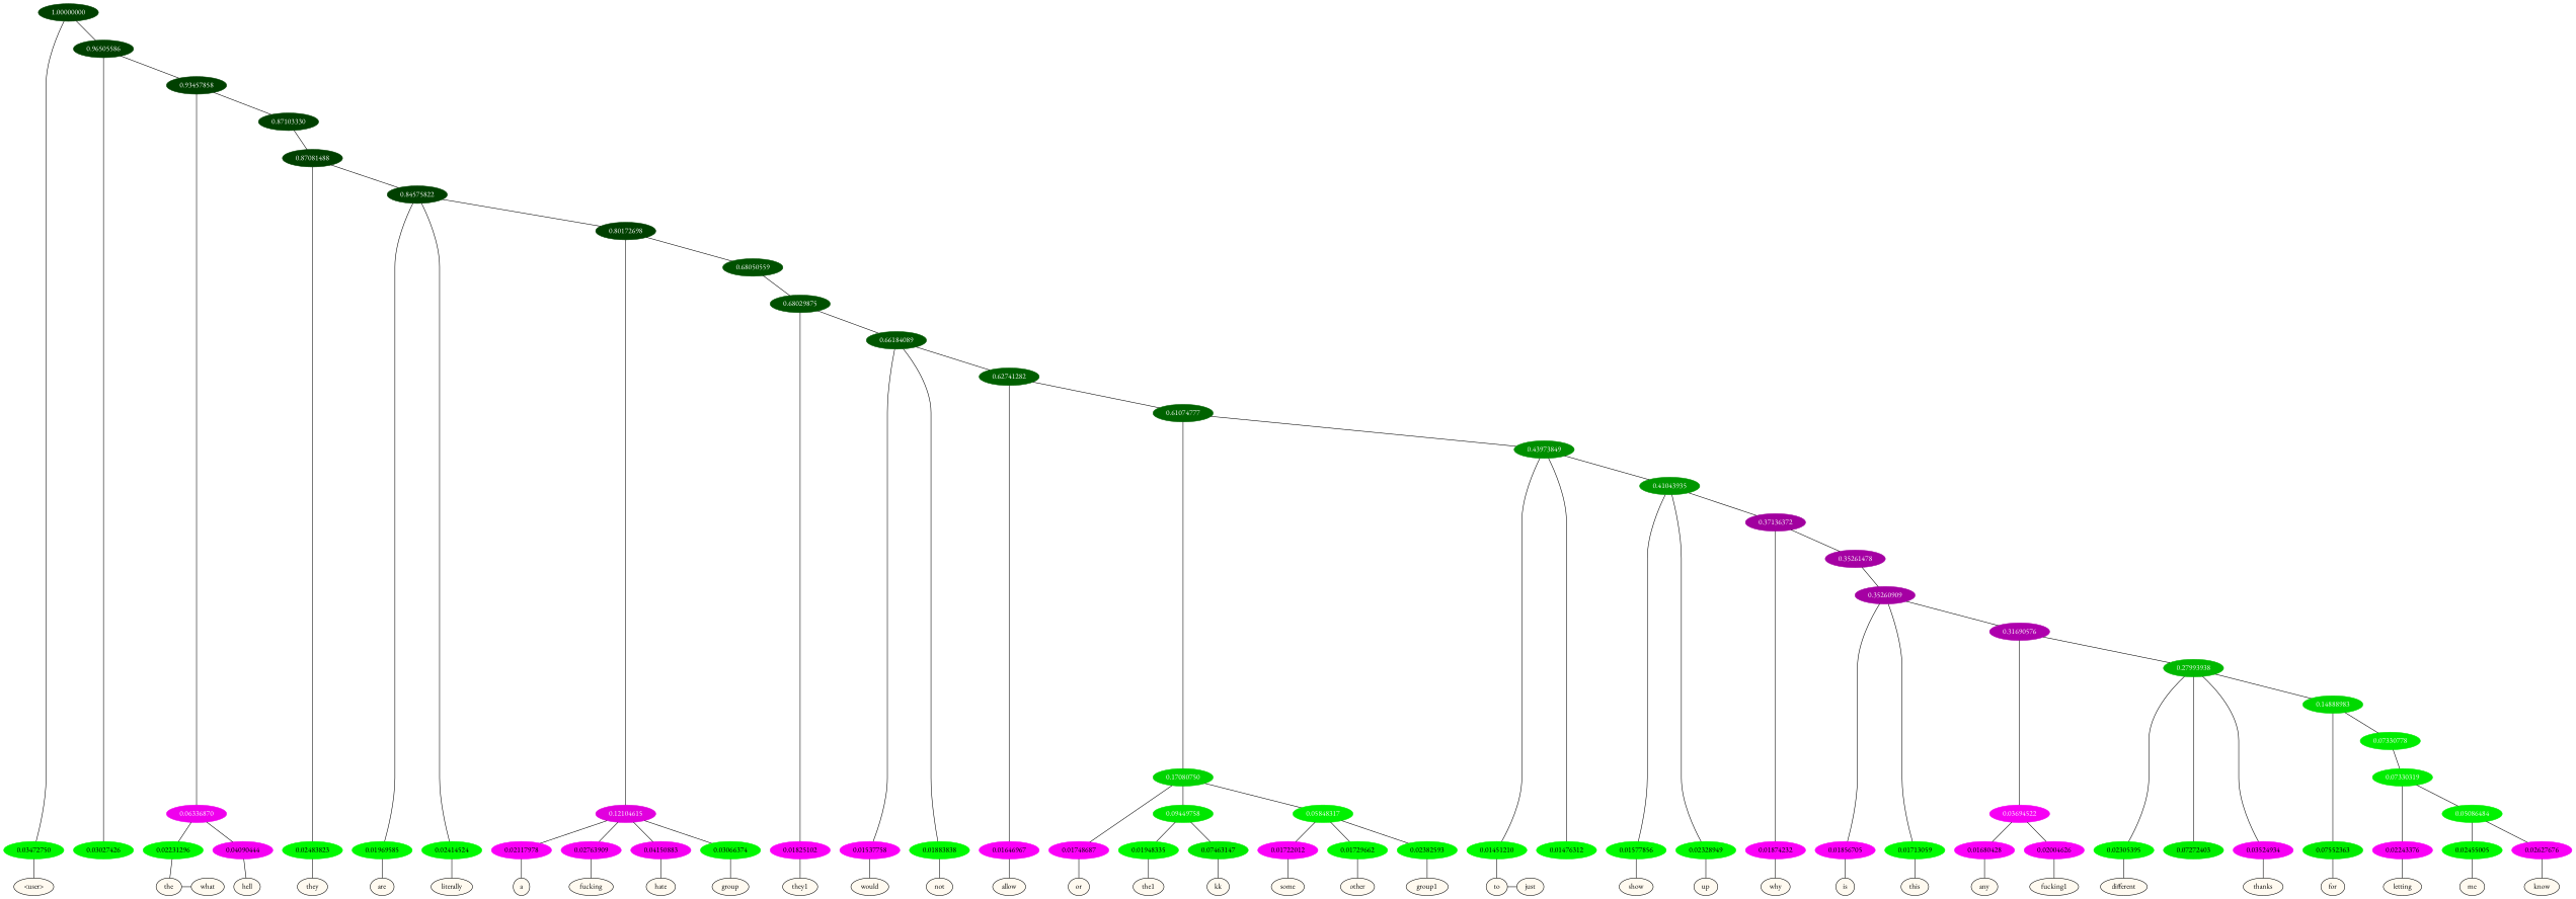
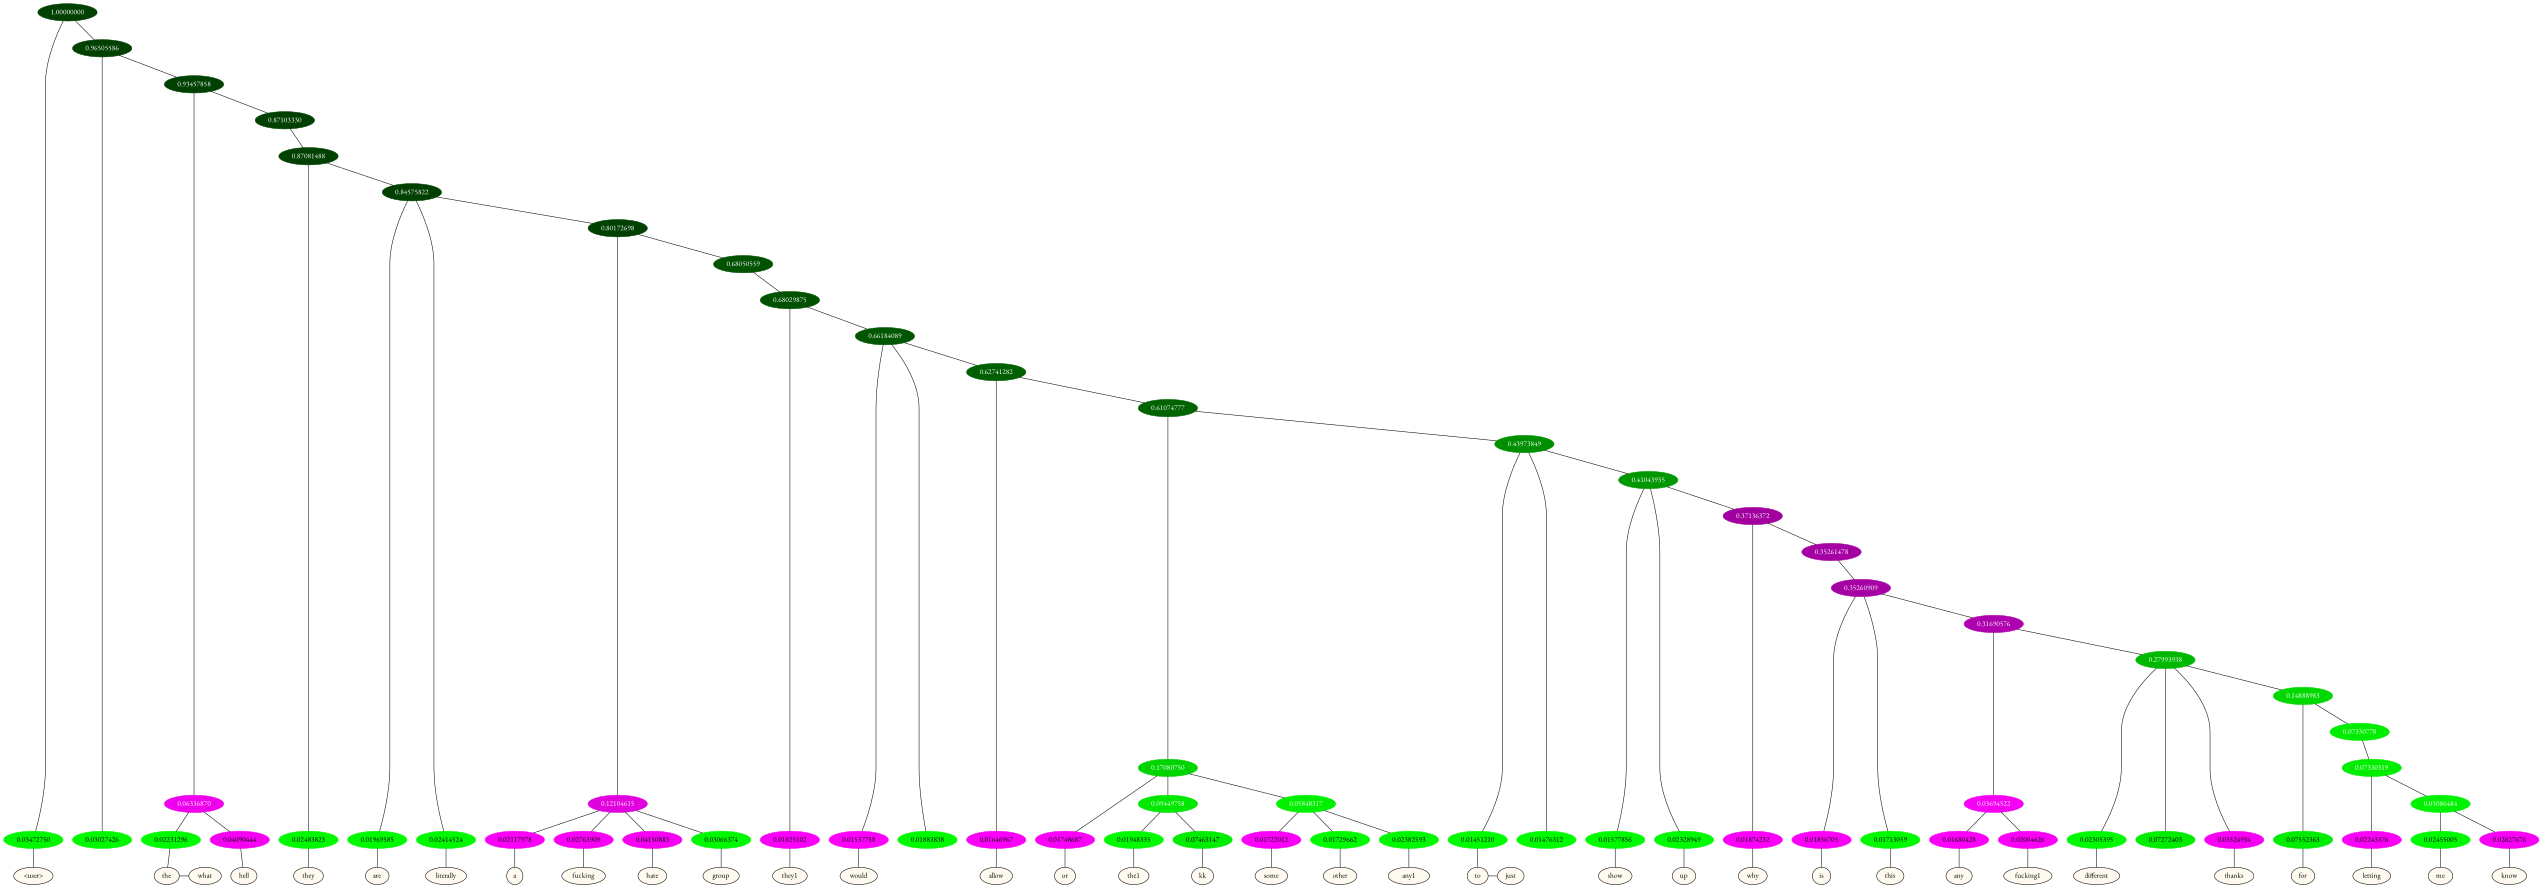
  graph {
    fontname="EB Garamond"
    node [color=black fontname="EB Garamond" format=png nodesep=0.001 ordering=out overlap_scaling=0.01 ranksep=0.001 style=filled fontcolor=black]
    edge [fontname="EB Garamond"]
    n1 [fillcolor=floralwhite height=0.15 label="\<user\>" style="filled,solid" width=0.15 fontcolor=""]
    n2 [fillcolor=floralwhite height=0.15 label=what style="filled,solid" width=0.15 fontcolor=""]
    n3 [fillcolor=floralwhite height=0.15 label=the style="filled,solid" width=0.15 fontcolor=""]
    n4 [fillcolor=floralwhite height=0.15 label=hell style="filled,solid" width=0.15 fontcolor=""]
    n5 [fillcolor=floralwhite height=0.15 label=they style="filled,solid" width=0.15 fontcolor=""]
    n6 [fillcolor=floralwhite height=0.15 label=are style="filled,solid" width=0.15 fontcolor=""]
    n7 [fillcolor=floralwhite height=0.15 label=literally style="filled,solid" width=0.15 fontcolor=""]
    n8 [fillcolor=floralwhite height=0.15 label=a style="filled,solid" width=0.15 fontcolor=""]
    n9 [fillcolor=floralwhite height=0.15 label=fucking style="filled,solid" width=0.15 fontcolor=""]
    n10 [fillcolor=floralwhite height=0.15 label=hate style="filled,solid" width=0.15 fontcolor=""]
    n11 [fillcolor=floralwhite height=0.15 label=group style="filled,solid" width=0.15 fontcolor=""]
    n12 [fillcolor=floralwhite height=0.15 label=they1 style="filled,solid" width=0.15 fontcolor=""]
    n13 [fillcolor=floralwhite height=0.15 label=would style="filled,solid" width=0.15 fontcolor=""]
-   n14 [fillcolor=floralwhite height=0.15 label=not style="filled,solid" width=0.15 fontcolor=""]
    n15 [fillcolor=floralwhite height=0.15 label=allow style="filled,solid" width=0.15 fontcolor=""]
    n16 [fillcolor=floralwhite height=0.15 label=the1 style="filled,solid" width=0.15 fontcolor=""]
    n17 [fillcolor=floralwhite height=0.15 label=kk style="filled,solid" width=0.15 fontcolor=""]
    n18 [fillcolor=floralwhite height=0.15 label=or style="filled,solid" width=0.15 fontcolor=""]
    n19 [fillcolor=floralwhite height=0.15 label=some style="filled,solid" width=0.15 fontcolor=""]
    n20 [fillcolor=floralwhite height=0.15 label=other style="filled,solid" width=0.15 fontcolor=""]
-   n21 [fillcolor=floralwhite height=0.15 label=group1 style="filled,solid" width=0.15 fontcolor=""]
+   n21 [fillcolor=floralwhite height=0.15 label=any1 style="filled,solid" width=0.15 fontcolor=""]
    n22 [fillcolor=floralwhite height=0.15 label=to style="filled,solid" width=0.15 fontcolor=""]
    n23 [fillcolor=floralwhite height=0.15 label=just style="filled,solid" width=0.15 fontcolor=""]
    n24 [fillcolor=floralwhite height=0.15 label=show style="filled,solid" width=0.15 fontcolor=""]
    n25 [fillcolor=floralwhite height=0.15 label=up style="filled,solid" width=0.15 fontcolor=""]
    n26 [fillcolor=floralwhite height=0.15 label=why style="filled,solid" width=0.15 fontcolor=""]
    n27 [fillcolor=floralwhite height=0.15 label=is style="filled,solid" width=0.15 fontcolor=""]
    n28 [fillcolor=floralwhite height=0.15 label=this style="filled,solid" width=0.15 fontcolor=""]
    n29 [fillcolor=floralwhite height=0.15 label=any style="filled,solid" width=0.15 fontcolor=""]
    n30 [fillcolor=floralwhite height=0.15 label=fucking1 style="filled,solid" width=0.15 fontcolor=""]
    n31 [fillcolor=floralwhite height=0.15 label=different style="filled,solid" width=0.15 fontcolor=""]
    n32 [fillcolor=floralwhite height=0.15 label=thanks style="filled,solid" width=0.15 fontcolor=""]
    n33 [fillcolor=floralwhite height=0.15 label=for style="filled,solid" width=0.15 fontcolor=""]
    n34 [fillcolor=floralwhite height=0.15 label=letting style="filled,solid" width=0.15 fontcolor=""]
    n35 [fillcolor=floralwhite height=0.15 label=me style="filled,solid" width=0.15 fontcolor=""]
    n36 [fillcolor=floralwhite height=0.15 label=know style="filled,solid" width=0.15 fontcolor=""]
    n37 [color="0.334 1.000 0.965" height=0.15 label=0.03472750 width=0.15]
    n38 [color="0.334 1.000 0.970" height=0.15 label=0.03027426 width=0.15]
    n39 [color="0.334 1.000 0.978" height=0.15 label=0.02231296 width=0.15]
    n40 [color="0.835 1.000 0.959" height=0.15 label=0.04090444 width=0.15]
    n41 [color="0.334 1.000 0.975" height=0.15 label=0.02483823 width=0.15]
    n42 [color="0.334 1.000 0.980" height=0.15 label=0.01969585 width=0.15]
    n43 [color="0.334 1.000 0.976" height=0.15 label=0.02414524 width=0.15]
    n44 [color="0.835 1.000 0.979" height=0.15 label=0.02117978 width=0.15]
    n45 [color="0.835 1.000 0.972" height=0.15 label=0.02763909 width=0.15]
    n46 [color="0.835 1.000 0.958" height=0.15 label=0.04150883 width=0.15]
    n47 [color="0.334 1.000 0.969" height=0.15 label=0.03066374 width=0.15]
    n48 [color="0.835 1.000 0.982" height=0.15 label=0.01825102 width=0.15]
    n49 [color="0.835 1.000 0.985" height=0.15 label=0.01537758 width=0.15]
    n50 [color="0.334 1.000 0.981" height=0.15 label=0.01883838 width=0.15]
    n51 [color="0.835 1.000 0.984" height=0.15 label=0.01646967 width=0.15]
    n52 [color="0.334 1.000 0.981" height=0.15 label=0.01948335 width=0.15]
    n53 [color="0.334 1.000 0.925" height=0.15 label=0.07463147 width=0.15]
    n54 [color="0.835 1.000 0.983" height=0.15 label=0.01748687 width=0.15]
    n55 [color="0.835 1.000 0.983" height=0.15 label=0.01722012 width=0.15]
    n56 [color="0.334 1.000 0.983" height=0.15 label=0.01729662 width=0.15]
    n57 [color="0.334 1.000 0.976" height=0.15 label=0.02382593 width=0.15]
    n58 [color="0.334 1.000 0.985" height=0.15 label=0.01451210 width=0.15]
    n59 [color="0.334 1.000 0.985" height=0.15 label=0.01476312 width=0.15]
    n60 [color="0.334 1.000 0.984" height=0.15 label=0.01577856 width=0.15]
    n61 [color="0.334 1.000 0.977" height=0.15 label=0.02328949 width=0.15]
    n62 [color="0.835 1.000 0.981" height=0.15 label=0.01874232 width=0.15]
    n63 [color="0.835 1.000 0.981" height=0.15 label=0.01856705 width=0.15]
    n64 [color="0.334 1.000 0.983" height=0.15 label=0.01713059 width=0.15]
    n65 [color="0.835 1.000 0.983" height=0.15 label=0.01680428 width=0.15]
    n66 [color="0.835 1.000 0.980" height=0.15 label=0.02004626 width=0.15]
    n67 [color="0.334 1.000 0.977" height=0.15 label=0.02305395 width=0.15]
    n68 [color="0.334 1.000 0.927" height=0.15 label=0.07272403 width=0.15]
    n69 [color="0.835 1.000 0.965" height=0.15 label=0.03524934 width=0.15]
    n70 [color="0.334 1.000 0.924" height=0.15 label=0.07552363 width=0.15]
    n71 [color="0.835 1.000 0.978" height=0.15 label=0.02243376 width=0.15]
    n72 [color="0.334 1.000 0.975" height=0.15 label=0.02455005 width=0.15]
    n73 [color="0.835 1.000 0.974" height=0.15 label=0.02627676 width=0.15]
    n74 [color="0.334 1.000 0.250" fontcolor=grey99 height=0.15 label=1.00000000 width=0.15]
    n75 [color="0.334 1.000 0.250" fontcolor=grey99 height=0.15 label=0.96505586 width=0.15]
    n76 [color="0.334 1.000 0.250" fontcolor=grey99 height=0.15 label=0.93457858 width=0.15]
    n77 [color="0.835 1.000 0.937" fontcolor=grey99 height=0.15 label=0.06336870 width=0.15]
    n78 [color="0.334 1.000 0.250" fontcolor=grey99 height=0.15 label=0.87103330 width=0.15]
    n79 [color="0.334 1.000 0.250" fontcolor=grey99 height=0.15 label=0.87081488 width=0.15]
    n80 [color="0.334 1.000 0.250" fontcolor=grey99 height=0.15 label=0.84575822 width=0.15]
    n81 [color="0.334 1.000 0.250" fontcolor=grey99 height=0.15 label=0.80172698 width=0.15]
    n82 [color="0.835 1.000 0.879" fontcolor=grey99 height=0.15 label=0.12104615 width=0.15]
    n83 [color="0.334 1.000 0.319" fontcolor=grey99 height=0.15 label=0.68050559 width=0.15]
    n84 [color="0.334 1.000 0.320" fontcolor=grey99 height=0.15 label=0.68029875 width=0.15]
    n85 [color="0.334 1.000 0.338" fontcolor=grey99 height=0.15 label=0.66184089 width=0.15]
    n86 [color="0.334 1.000 0.373" fontcolor=grey99 height=0.15 label=0.62741282 width=0.15]
    n87 [color="0.334 1.000 0.389" fontcolor=grey99 height=0.15 label=0.61074777 width=0.15]
    n88 [color="0.334 1.000 0.829" fontcolor=grey99 height=0.15 label=0.17080750 width=0.15]
    n89 [color="0.334 1.000 0.560" fontcolor=grey99 height=0.15 label=0.43973849 width=0.15]
    n90 [color="0.334 1.000 0.906" fontcolor=grey99 height=0.15 label=0.09449758 width=0.15]
    n91 [color="0.334 1.000 0.942" fontcolor=grey99 height=0.15 label=0.05848317 width=0.15]
    n92 [color="0.334 1.000 0.590" fontcolor=grey99 height=0.15 label=0.41043935 width=0.15]
    n93 [color="0.835 1.000 0.629" fontcolor=grey99 height=0.15 label=0.37136372 width=0.15]
    n94 [color="0.835 1.000 0.647" fontcolor=grey99 height=0.15 label=0.35261478 width=0.15]
    n95 [color="0.835 1.000 0.647" fontcolor=grey99 height=0.15 label=0.35260909 width=0.15]
    n96 [color="0.835 1.000 0.683" fontcolor=grey99 height=0.15 label=0.31690576 width=0.15]
    n97 [color="0.835 1.000 0.963" fontcolor=grey99 height=0.15 label=0.03694522 width=0.15]
    n98 [color="0.334 1.000 0.720" fontcolor=grey99 height=0.15 label=0.27993938 width=0.15]
    n99 [color="0.334 1.000 0.851" fontcolor=grey99 height=0.15 label=0.14888983 width=0.15]
    n100 [color="0.334 1.000 0.927" fontcolor=grey99 height=0.15 label=0.07330778 width=0.15]
    n101 [color="0.334 1.000 0.927" fontcolor=grey99 height=0.15 label=0.07330319 width=0.15]
    n102 [color="0.334 1.000 0.949" fontcolor=grey99 height=0.15 label=0.05086484 width=0.15]
    subgraph sub_1 {
      rank=same
      n1
      n2
      n3
      n4
      n5
      n6
      n7
      n8
      n9
      n10
      n11
      n12
      n13
-     n14
      n15
      n16
      n17
      n18
      n19
      n20
      n21
      n22
      n23
      n24
      n25
      n26
      n27
      n28
      n29
      n30
      n31
      n32
      n33
      n34
      n35
      n36
    }
    subgraph sub_2 {
      rank=same
      n37
      n38
      n39
      n40
      n41
      n42
      n43
      n44
      n45
      n46
      n47
      n48
      n49
      n50
      n51
      n52
      n53
      n54
      n55
      n56
      n57
      n58
      n59
      n60
      n61
      n62
      n63
      n64
      n65
      n66
      n67
      n68
      n69
      n70
      n71
      n72
      n73
    }
    n3 -- n2
    n22 -- n23
    n37 -- n1
    n39 -- n3
    n40 -- n4
    n41 -- n5
    n42 -- n6
    n43 -- n7
    n44 -- n8
    n45 -- n9
    n46 -- n10
    n47 -- n11
    n48 -- n12
    n49 -- n13
-   n50 -- n14
    n51 -- n15
    n52 -- n16
    n53 -- n17
    n54 -- n18
    n55 -- n19
    n56 -- n20
    n57 -- n21
    n58 -- n22
    n60 -- n24
    n61 -- n25
    n62 -- n26
    n63 -- n27
    n64 -- n28
    n65 -- n29
    n66 -- n30
    n67 -- n31
    n69 -- n32
    n70 -- n33
    n71 -- n34
    n72 -- n35
    n73 -- n36
    n74 -- n37
    n74 -- n75
    n75 -- n38
    n75 -- n76
    n76 -- n77
    n76 -- n78
    n77 -- n39
    n77 -- n40
    n78 -- n79
    n79 -- n41
    n79 -- n80
    n80 -- n42
    n80 -- n43
    n80 -- n81
    n81 -- n82
    n81 -- n83
    n82 -- n44
    n82 -- n45
    n82 -- n46
    n82 -- n47
    n83 -- n84
    n84 -- n48
    n84 -- n85
    n85 -- n49
    n85 -- n50
    n85 -- n86
    n86 -- n51
    n86 -- n87
    n87 -- n88
    n87 -- n89
    n88 -- n54
    n88 -- n90
    n88 -- n91
    n89 -- n58
    n89 -- n59
    n89 -- n92
    n90 -- n52
    n90 -- n53
    n91 -- n55
    n91 -- n56
    n91 -- n57
    n92 -- n60
    n92 -- n61
    n92 -- n93
    n93 -- n62
    n93 -- n94
    n94 -- n95
    n95 -- n63
    n95 -- n64
    n95 -- n96
    n96 -- n97
    n96 -- n98
    n97 -- n65
    n97 -- n66
    n98 -- n67
    n98 -- n68
    n98 -- n69
    n98 -- n99
    n99 -- n70
    n99 -- n100
    n100 -- n101
    n101 -- n71
    n101 -- n102
    n102 -- n72
    n102 -- n73
  }
